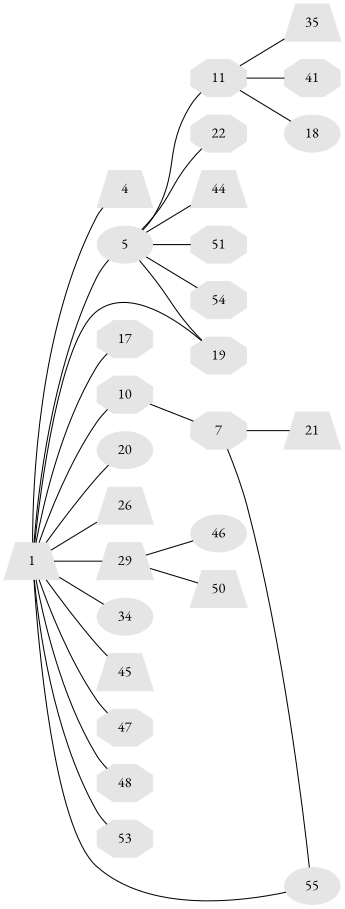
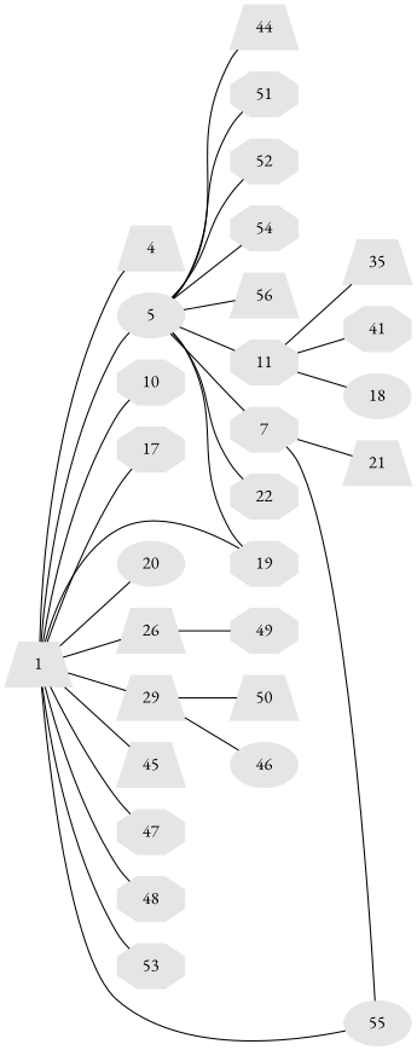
  graph {
    fontname="EB Garamond"
    rankdir=LR
    node [color=gray90 fontname="EB Garamond" shape=octagon style=filled]
    edge [fontname="EB Garamond"]
    1 [shape=trapezium super="+2+14+3"]
    4 [shape=trapezium]
    5 [shape=ellipse super="+33+40+42+27+16+12+6+8"]
    10
    17
    19 [super="+31"]
    20 [shape=ellipse]
    26 [shape=trapezium super="+39"]
    29 [shape=trapezium super="+37"]
-   34 [shape=ellipse]
    45 [shape=trapezium]
    47
    48
    53
    55 [shape=ellipse]
    7 [super="+13+60"]
    11
    22
    44 [shape=trapezium]
    51
+   52 [super="+59"]
    54
+   56 [shape=trapezium]
+   49
    46 [shape=ellipse]
    50 [shape=trapezium]
    n27 [label=21 shape=trapezium super="+32+28+61"]
    18 [shape=ellipse]
    35 [shape=trapezium]
    41
    1 -- 4
    1 -- 5
    1 -- 10
    1 -- 17
    1 -- 19
    1 -- 20
    1 -- 26
    1 -- 29
-   1 -- 34
    1 -- 45
    1 -- 47
    1 -- 48
    1 -- 53
    1 -- 55 [weight=2]
    5 -- 19
-   10 -- 7
+   5 -- 7
    5 -- 11
    5 -- 22
    5 -- 44
    5 -- 51
+   5 -- 52
    5 -- 54
+   5 -- 56
+   26 -- 49
    29 -- 46
    29 -- 50
    7 -- 55
    7 -- n27
    11 -- 18
    11 -- 35
    11 -- 41
  }
